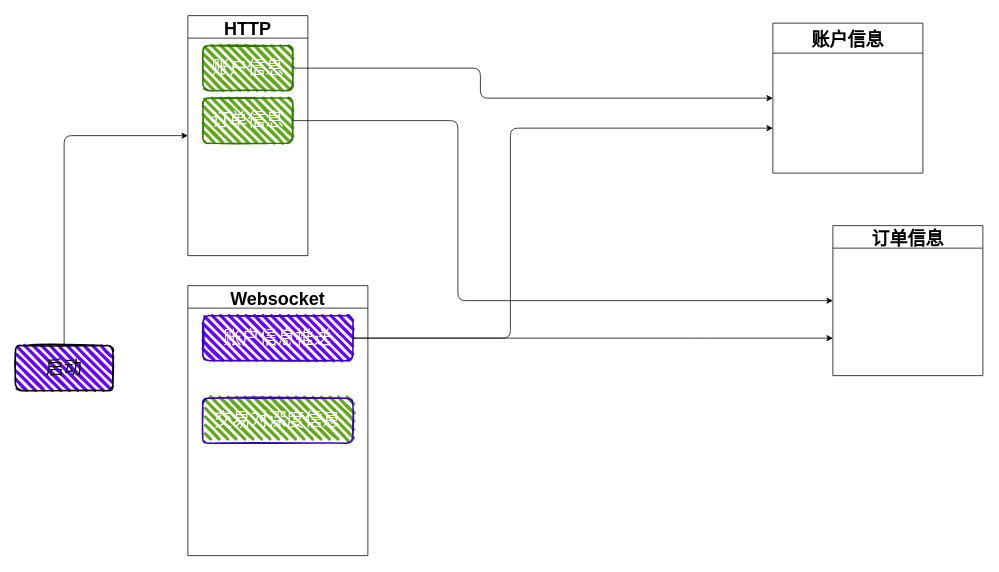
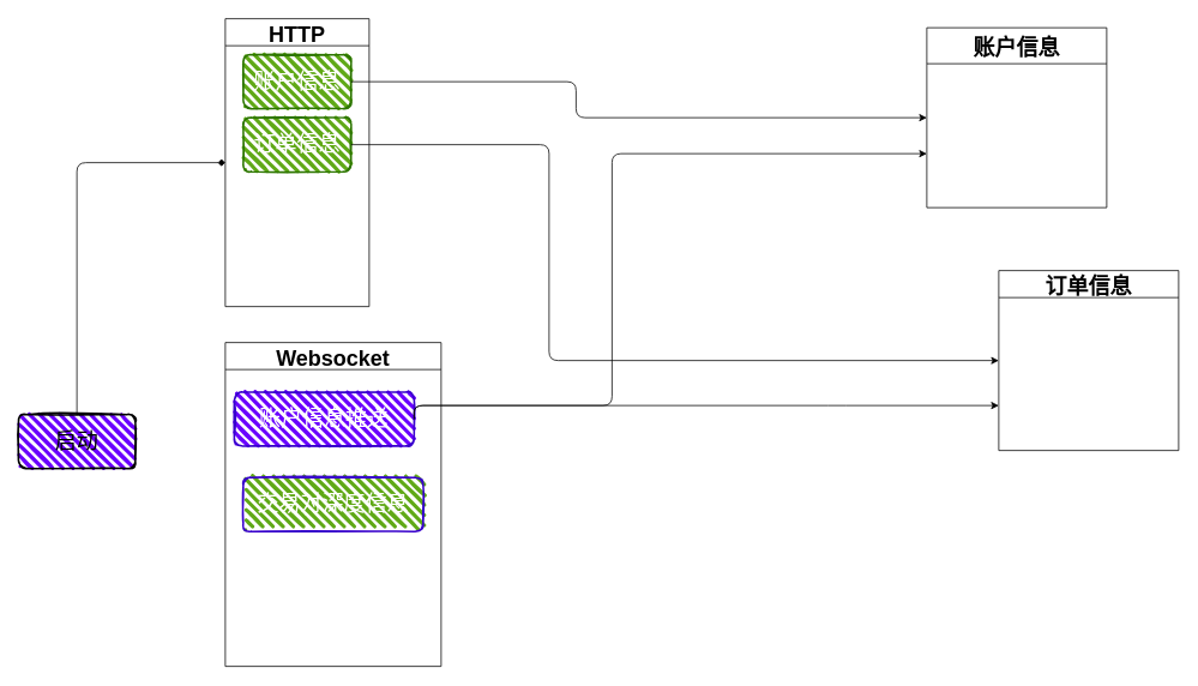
  <mxCell id="0" />
  <mxCell id="1" parent="0" />
  <mxCell id="2" value="&lt;font style=&quot;font-size: 24px&quot;&gt;启动&lt;/font&gt;" style="rounded=1;whiteSpace=wrap;html=1;strokeWidth=2;fillWeight=4;hachureGap=8;hachureAngle=45;fillColor=#6a00ff;sketch=1;" vertex="1" parent="1"><mxGeometry x="20" y="460" width="130" height="60" as="geometry" /></mxCell>
  <mxCell id="3" value="HTTP" style="swimlane;fontSize=24;startSize=30;" vertex="1" parent="1"><mxGeometry x="250" width="160" height="320" as="geometry" y="20"><mxRectangle x="200" y="120" width="100" height="30" as="alternateBounds" /></mxGeometry></mxCell>
  <mxCell id="4" value="账户信息" style="rounded=1;whiteSpace=wrap;html=1;strokeWidth=2;fillWeight=4;hachureGap=8;hachureAngle=45;fillColor=#60a917;sketch=1;fontSize=24;fontColor=#ffffff;strokeColor=#2D7600;" vertex="1" parent="3"><mxGeometry x="20" y="40" width="120" height="60" as="geometry" /></mxCell>
  <mxCell id="5" value="订单信息" style="rounded=1;whiteSpace=wrap;html=1;strokeWidth=2;fillWeight=4;hachureGap=8;hachureAngle=45;fillColor=#60a917;sketch=1;fontSize=24;fontColor=#ffffff;strokeColor=#2D7600;" vertex="1" parent="3"><mxGeometry x="20" y="110" width="120" height="60" as="geometry" /></mxCell>
- <mxCell id="6" value="" style="edgeStyle=elbowEdgeStyle;elbow=vertical;endArrow=classic;html=1;fontSize=24;exitX=0.5;exitY=0;exitDx=0;exitDy=0;entryX=0;entryY=0.5;entryDx=0;entryDy=0;" edge="1" parent="1" source="2" target="3"><mxGeometry width="50" height="50" relative="1" as="geometry"><mxPoint x="390" y="350" as="sourcePoint" /><mxPoint x="130" y="190" as="targetPoint" /><Array as="points"><mxPoint x="90" y="180" /></Array></mxGeometry></mxCell>
+ <mxCell id="6" value="" style="edgeStyle=elbowEdgeStyle;elbow=vertical;endArrow=diamond;html=1;fontSize=24;exitX=0.5;exitY=0;exitDx=0;exitDy=0;entryX=0;entryY=0.5;entryDx=0;entryDy=0;" edge="1" parent="1" source="2" target="3"><mxGeometry width="50" height="50" relative="1" as="geometry"><mxPoint x="390" y="350" as="sourcePoint" /><mxPoint x="130" y="190" as="targetPoint" /><Array as="points"><mxPoint x="90" y="180" /></Array></mxGeometry></mxCell>
  <mxCell id="7" value="Websocket" style="swimlane;fontSize=24;startSize=30;" vertex="1" parent="1"><mxGeometry x="250" y="380" width="240" height="360" as="geometry" /></mxCell>
- <mxCell id="8" value="账户信息推送" style="rounded=1;whiteSpace=wrap;html=1;strokeWidth=2;fillWeight=4;hachureGap=8;hachureAngle=45;fillColor=#6a00ff;sketch=1;fontSize=24;fontColor=#ffffff;strokeColor=#3700CC;" vertex="1" parent="7"><mxGeometry x="20" y="40" width="200" height="60" as="geometry" /></mxCell>
+ <mxCell id="8" value="账户信息推送" style="rounded=1;whiteSpace=wrap;html=1;strokeWidth=2;fillWeight=4;hachureGap=8;hachureAngle=45;fillColor=#6a00ff;sketch=1;fontSize=24;fontColor=#ffffff;strokeColor=#3700CC;" vertex="1" parent="7"><mxGeometry x="10" y="55" width="200" height="60" as="geometry" /></mxCell>
  <mxCell id="9" value="交易对深度信息" style="rounded=1;whiteSpace=wrap;html=1;strokeWidth=2;fillWeight=4;hachureGap=8;hachureAngle=45;fillColor=#60a917;sketch=1;fontSize=24;fontColor=#ffffff;strokeColor=#3700CC;" vertex="1" parent="7"><mxGeometry x="20" y="150" width="200" height="60" as="geometry" /></mxCell>
  <mxCell id="10" value="订单信息" style="swimlane;fontSize=24;startSize=30;" vertex="1" parent="1"><mxGeometry x="1110" y="300" width="200" height="200" as="geometry" /></mxCell>
  <mxCell id="11" value="账户信息" style="swimlane;fontSize=24;startSize=40;" vertex="1" parent="1"><mxGeometry x="1030" y="30" width="200" height="200" as="geometry" /></mxCell>
  <mxCell id="12" value="" style="edgeStyle=segmentEdgeStyle;endArrow=classic;html=1;fontSize=24;exitX=1;exitY=0.5;exitDx=0;exitDy=0;entryX=0;entryY=0.5;entryDx=0;entryDy=0;" edge="1" parent="1" source="5" target="10"><mxGeometry width="50" height="50" relative="1" as="geometry"><mxPoint x="440" y="320" as="sourcePoint" /><mxPoint x="910" y="380" as="targetPoint" /><Array as="points"><mxPoint x="610" y="160" /><mxPoint x="610" y="400" /></Array></mxGeometry></mxCell>
  <mxCell id="13" value="" style="edgeStyle=segmentEdgeStyle;endArrow=classic;html=1;fontSize=24;exitX=1;exitY=0.5;exitDx=0;exitDy=0;entryX=0;entryY=0.5;entryDx=0;entryDy=0;" edge="1" parent="1" source="4" target="11"><mxGeometry width="50" height="50" relative="1" as="geometry"><mxPoint x="450" y="320" as="sourcePoint" /><mxPoint x="720" y="140" as="targetPoint" /><Array as="points"><mxPoint x="640" y="90" /><mxPoint x="640" y="130" /></Array></mxGeometry></mxCell>
  <mxCell id="14" value="" style="edgeStyle=segmentEdgeStyle;endArrow=classic;html=1;fontSize=24;exitX=1;exitY=0.5;exitDx=0;exitDy=0;" edge="1" parent="1" source="8"><mxGeometry width="50" height="50" relative="1" as="geometry"><mxPoint x="660" y="560" as="sourcePoint" /><mxPoint x="1030" y="170" as="targetPoint" /><Array as="points"><mxPoint x="680" y="450" /><mxPoint x="680" y="170" /></Array></mxGeometry></mxCell>
  <mxCell id="15" value="" style="edgeStyle=segmentEdgeStyle;endArrow=classic;html=1;fontSize=24;exitX=1;exitY=0.5;exitDx=0;exitDy=0;entryX=0;entryY=0.75;entryDx=0;entryDy=0;" edge="1" parent="1" source="8" target="10"><mxGeometry width="50" height="50" relative="1" as="geometry"><mxPoint x="660" y="560" as="sourcePoint" /><mxPoint x="1020" y="450" as="targetPoint" /><Array as="points"><mxPoint x="930" y="450" /><mxPoint x="930" y="450" /></Array></mxGeometry></mxCell>
